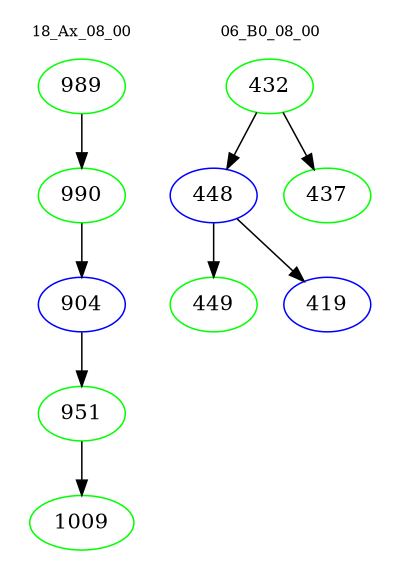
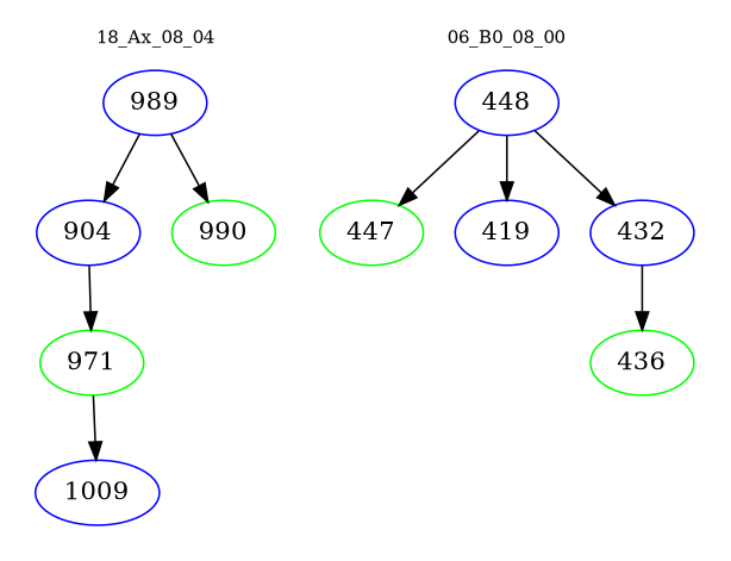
  digraph {
    node [color=blue]
    edge [color=black]
-   n1 [color=green label=989]
+   n1 [label=989]
    n2 [label=904]
-   n3 [color=green label=1009]
+   n3 [label=1009]
    n4 [color=green label=990]
-   n5 [color=green label=951]
+   n5 [color=green label=971]
    n6 [label=448]
-   n7 [color=green label=449]
+   n7 [color=green label=447]
    n8 [label=419]
-   n9 [color=green label=432]
-   n10 [color=green label=437]
+   n9 [label=432]
+   n10 [color=green label=436]
    subgraph cluster_1 {
      color=white
      fontsize=10
-     label="18_Ax_08_00"
+     label="18_Ax_08_04"
      n1
      n2
      n3
      n4
      n5
    }
    subgraph cluster_2 {
      color=white
      fontsize=10
      label="06_B0_08_00"
      n6
      n7
      n8
      n9
      n10
    }
-   n4 -> n2
+   n1 -> n2
    n1 -> n4
    n2 -> n5
    n5 -> n3
    n6 -> n7
    n6 -> n8
-   n9 -> n6
+   n6 -> n9
    n9 -> n10
  }
